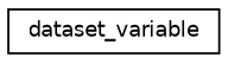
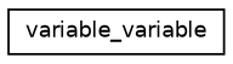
  digraph {
    rankdir=LR
-   n1 [color=black fillcolor=white fontname=Helvetica fontsize=10 height=0.2 label=dataset_variable shape=record style=filled width=0.4]
+   n1 [color=black fillcolor=white fontname=Helvetica fontsize=10 height=0.2 label=variable_variable shape=record style=filled width=0.4]
  }
